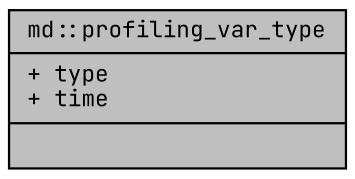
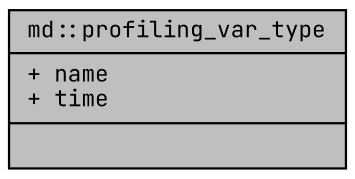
  digraph {
    fontname="JetBrains Mono"
-   n1 [color=black fillcolor=grey75 fontcolor=black fontname="JetBrains Mono" fontsize=10 height=0.2 label="{md::profiling_var_type\n|+ type\l+ time\l|}" shape=record style=filled width=0.4]
+   n1 [color=black fillcolor=grey75 fontcolor=black fontname="JetBrains Mono" fontsize=10 height=0.2 label="{md::profiling_var_type\n|+ name\l+ time\l|}" shape=record style=filled width=0.4]
  }
